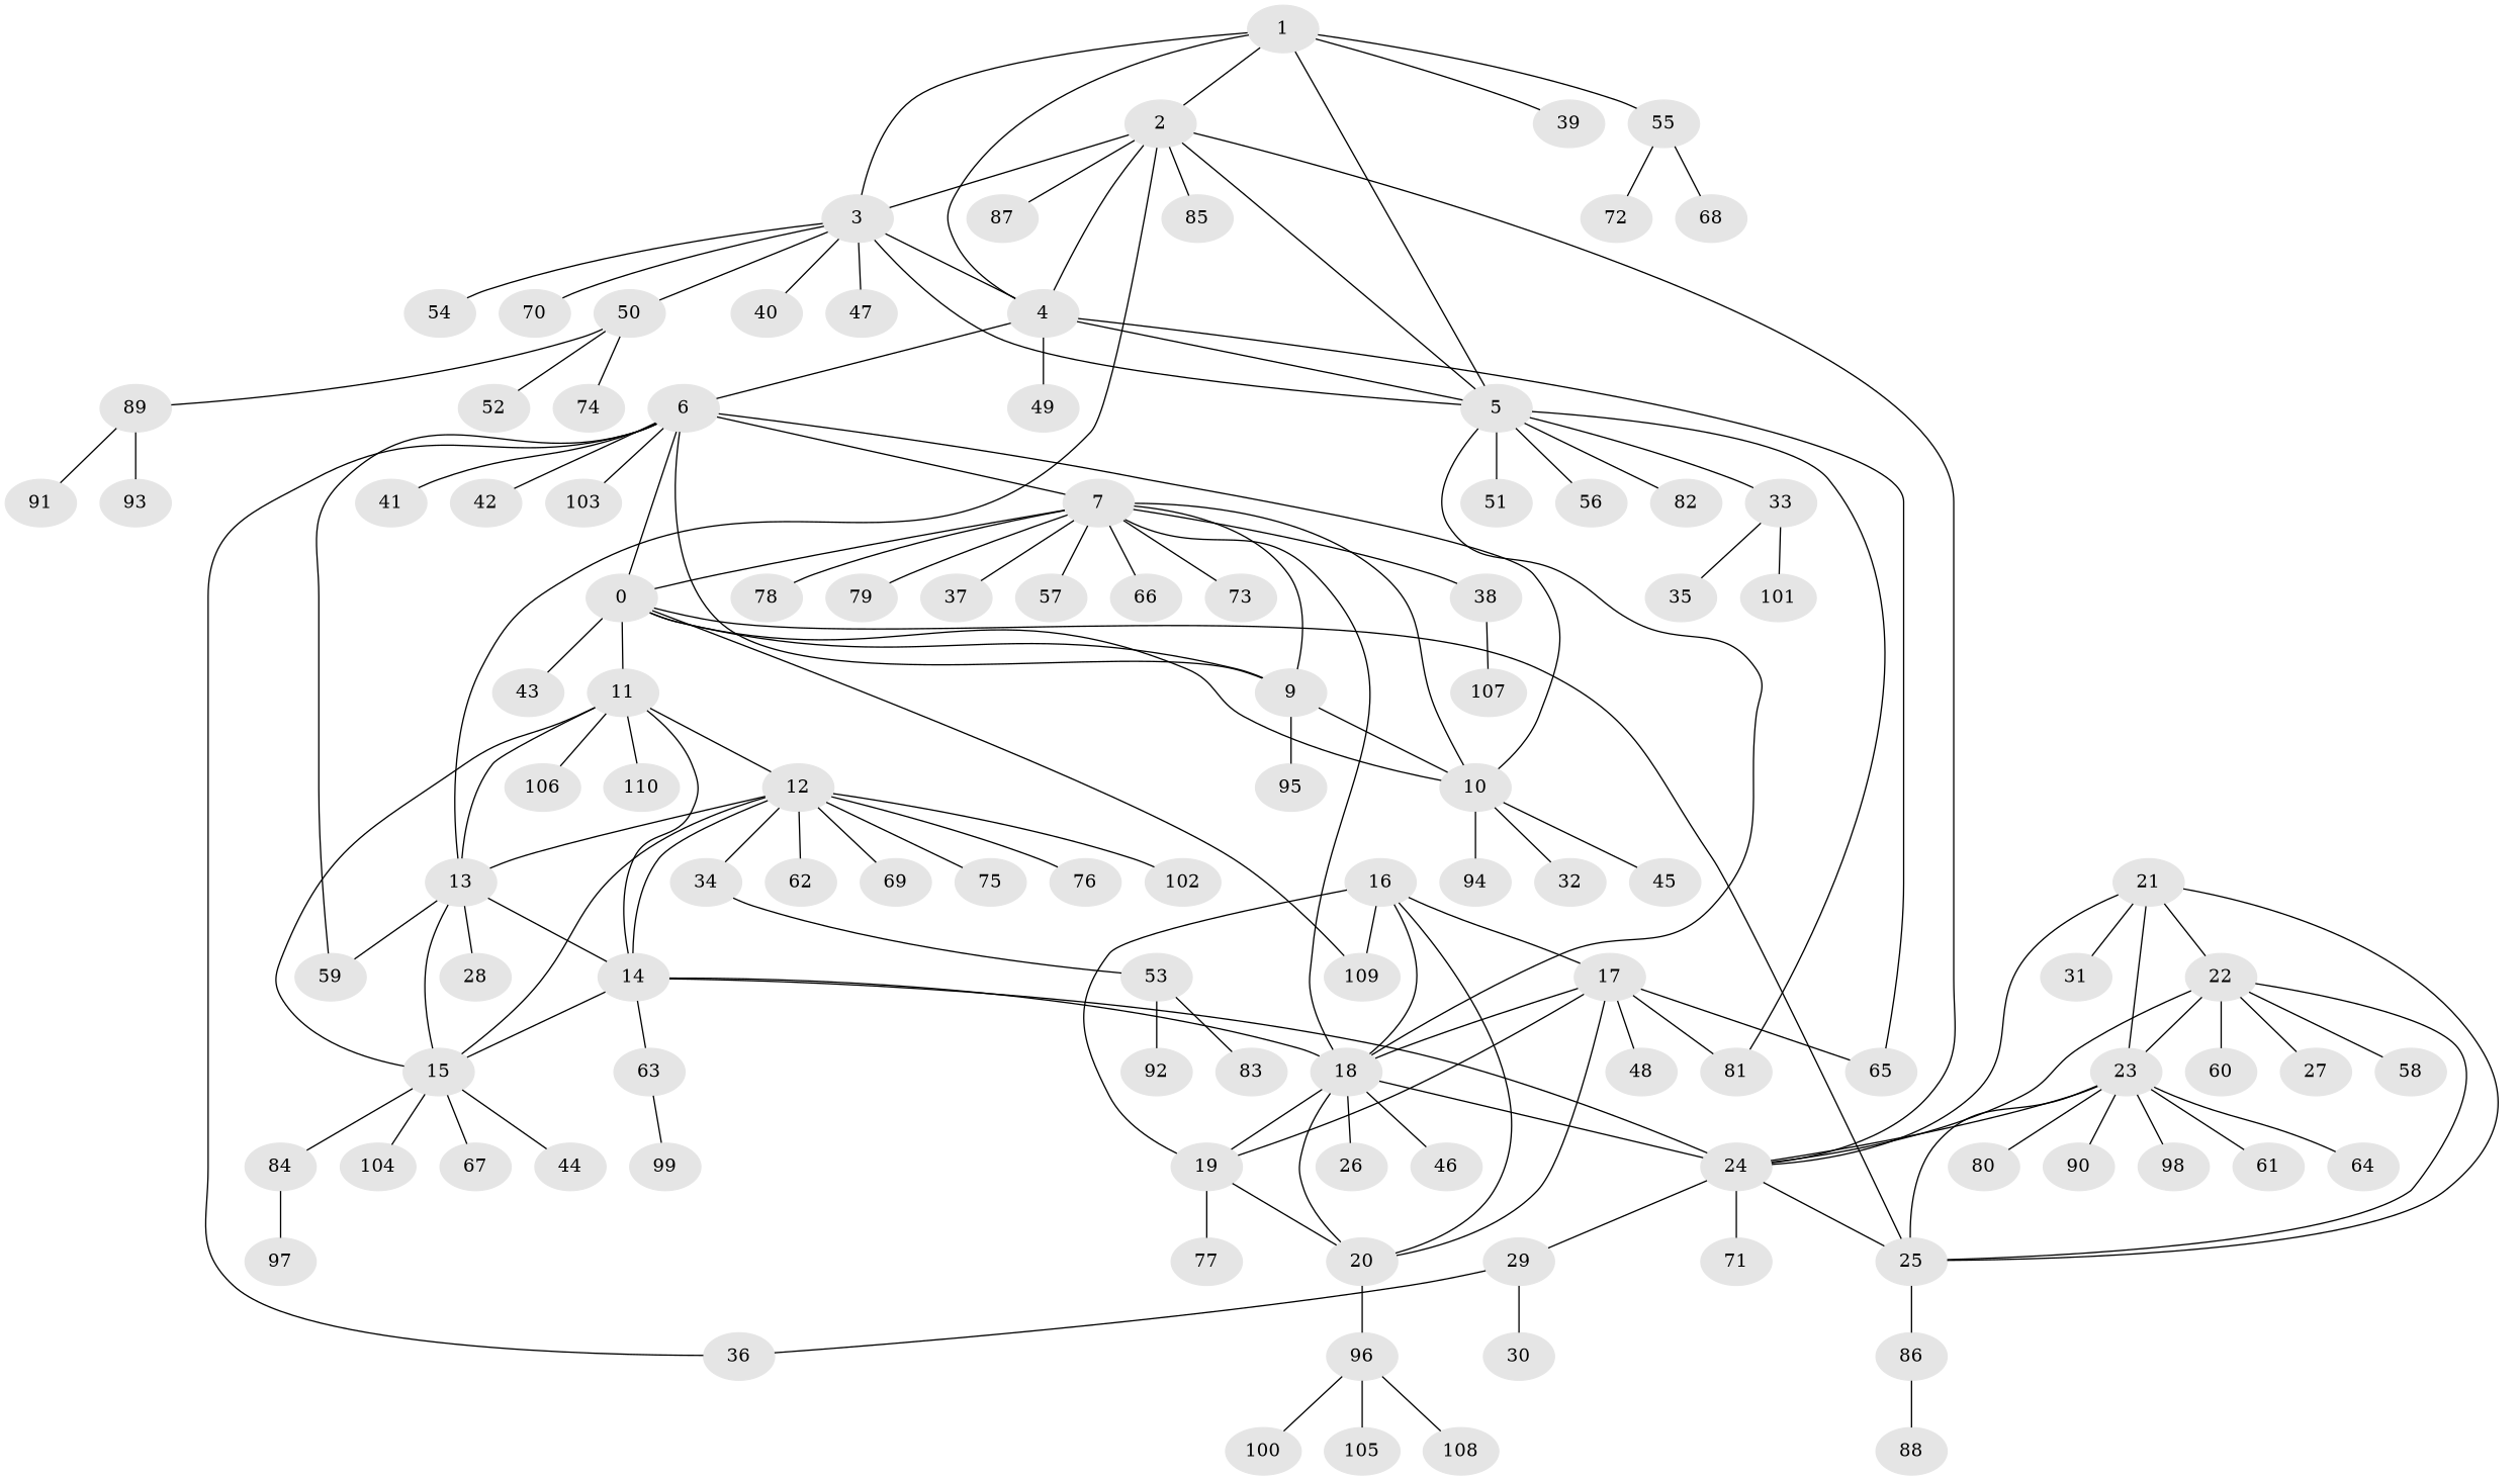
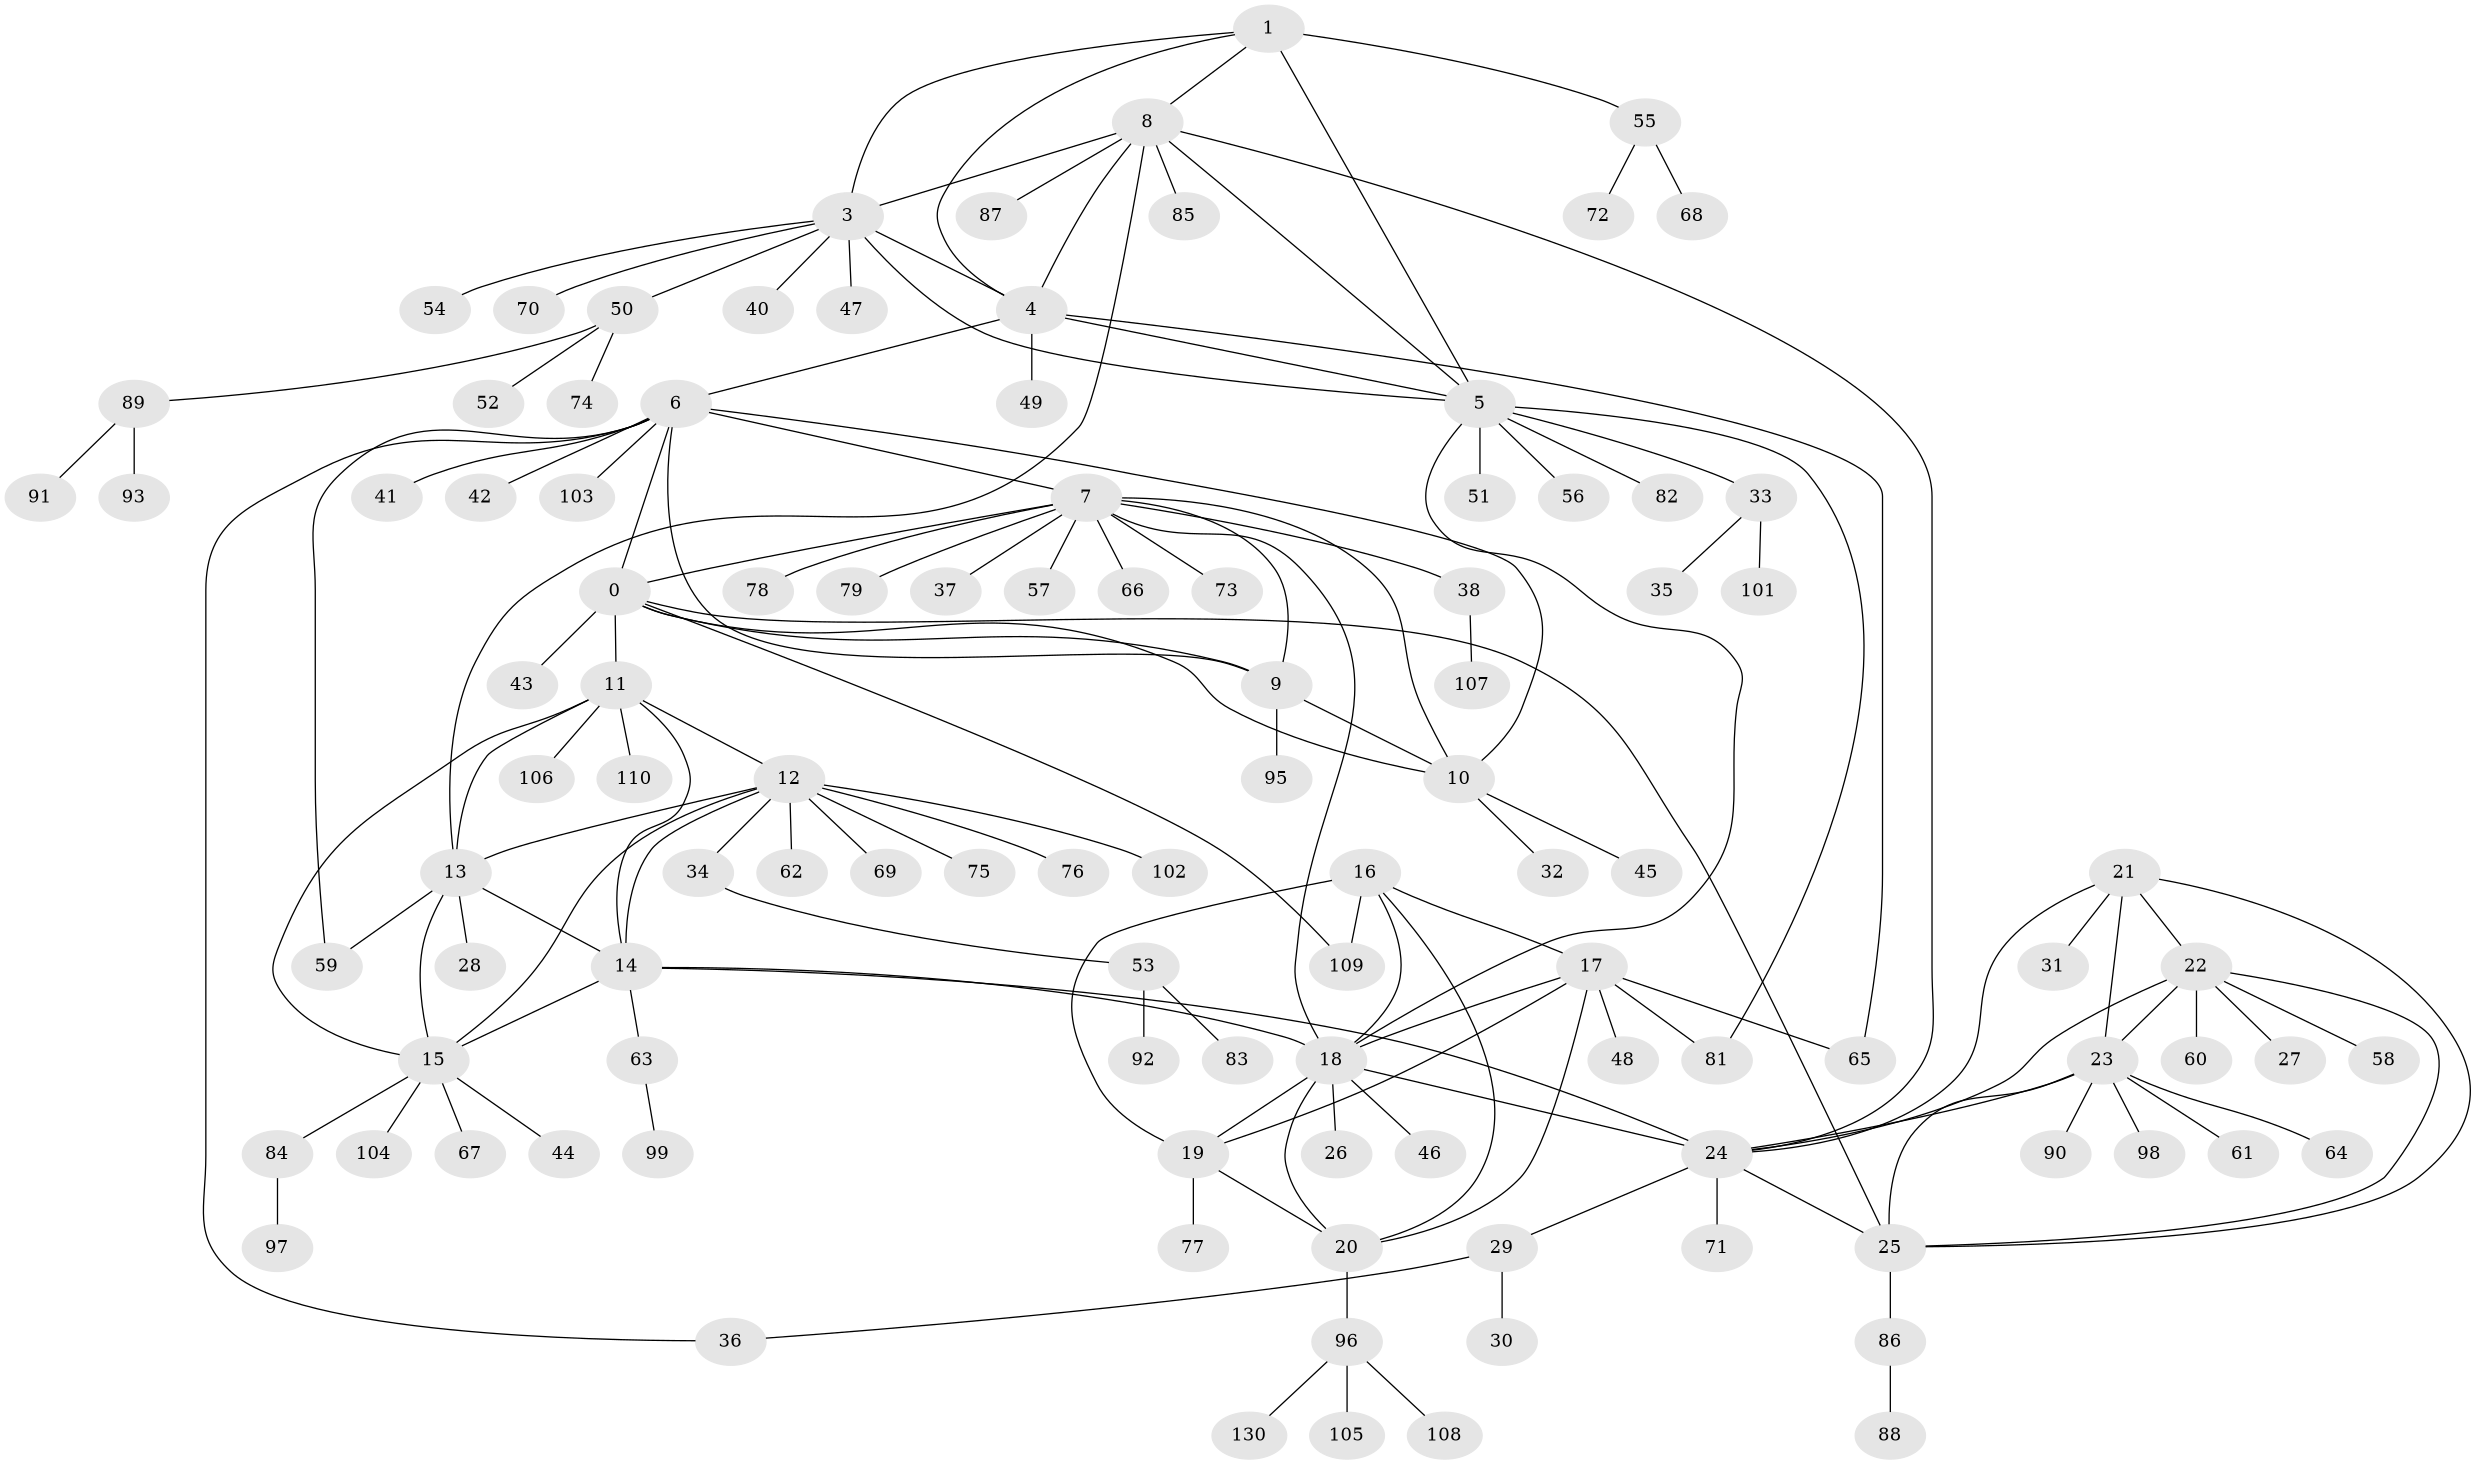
  graph {
    node [color=gray90 style=filled]
    1
-   2
+   2 [label=8]
    3
    4
    5
-   39
    55
    13
    24
    85
    87
    40
    47
    50
    54
    70
    6
    49
    65
    18
    33
    51
    56
    81
    82
    68
    72
    59
    14
    15
    28
    25
    29
    71
    52
    74
    89
    7
    n39 [label=0]
    9
    10
    36
    41
    42
    103
    19
    20
    26
    46
    35
    101
    37
    38
    57
    66
    73
    78
    79
    11
    43
    109
    95
    32
    45
-   94
    107
    12
    106
    110
    86
    34
    62
    69
    75
    76
    102
    63
    44
    67
    84
    104
    53
    99
    97
    16
    17
    48
    77
    96
-   100
+   100 [label=130]
    105
    108
    21
    22
    23
    31
    27
    58
    60
    61
    64
-   80
    90
    98
    30
    88
    83
    92
    91
    93
    1 -- 2
    1 -- 3
    1 -- 4
    1 -- 5
-   1 -- 39
    1 -- 55
    2 -- 3
    2 -- 4
    2 -- 5
    2 -- 13
    2 -- 24
    2 -- 85
    2 -- 87
    3 -- 4
    3 -- 5
    3 -- 40
    3 -- 47
    3 -- 50
    3 -- 54
    3 -- 70
    4 -- 5
    4 -- 6
    4 -- 49
    4 -- 65
    5 -- 18
    5 -- 33
    5 -- 51
    5 -- 56
    5 -- 81
    5 -- 82
    55 -- 68
    55 -- 72
    13 -- 59
    13 -- 14
    13 -- 15
    13 -- 28
    24 -- 25
    24 -- 29
    24 -- 71
    50 -- 52
    50 -- 74
    50 -- 89
    6 -- 59
    6 -- 7
    6 -- n39
    6 -- 9
    6 -- 10
    6 -- 36
    6 -- 41
    6 -- 42
    6 -- 103
    18 -- 24
    18 -- 19
    18 -- 20
    18 -- 26
    18 -- 46
    33 -- 35
    33 -- 101
    14 -- 24
    14 -- 18
    14 -- 15
    14 -- 63
    15 -- 44
    15 -- 67
    15 -- 84
    15 -- 104
    25 -- 86
    29 -- 36
    29 -- 30
    89 -- 91
    89 -- 93
    7 -- 18
    7 -- n39
    7 -- 9
    7 -- 10
    7 -- 37
    7 -- 38
    7 -- 57
    7 -- 66
    7 -- 73
    7 -- 78
    7 -- 79
    n39 -- 25
    n39 -- 9
    n39 -- 10
    n39 -- 11
    n39 -- 43
    n39 -- 109
    9 -- 10
    9 -- 95
    10 -- 32
    10 -- 45
-   10 -- 94
    19 -- 20
    19 -- 77
    20 -- 96
    38 -- 107
    11 -- 13
    11 -- 14
    11 -- 15
    11 -- 12
    11 -- 106
    11 -- 110
    12 -- 13
    12 -- 14
    12 -- 15
    12 -- 34
    12 -- 62
    12 -- 69
    12 -- 75
    12 -- 76
    12 -- 102
    86 -- 88
    34 -- 53
    63 -- 99
    84 -- 97
    53 -- 83
    53 -- 92
    16 -- 18
    16 -- 19
    16 -- 20
    16 -- 109
    16 -- 17
    17 -- 65
    17 -- 18
    17 -- 81
    17 -- 19
    17 -- 20
    17 -- 48
    96 -- 100
    96 -- 105
    96 -- 108
    21 -- 24
    21 -- 25
    21 -- 22
    21 -- 23
    21 -- 31
    22 -- 24
    22 -- 25
    22 -- 23
    22 -- 27
    22 -- 58
    22 -- 60
    23 -- 24
    23 -- 25
    23 -- 61
    23 -- 64
-   23 -- 80
    23 -- 90
    23 -- 98
  }
